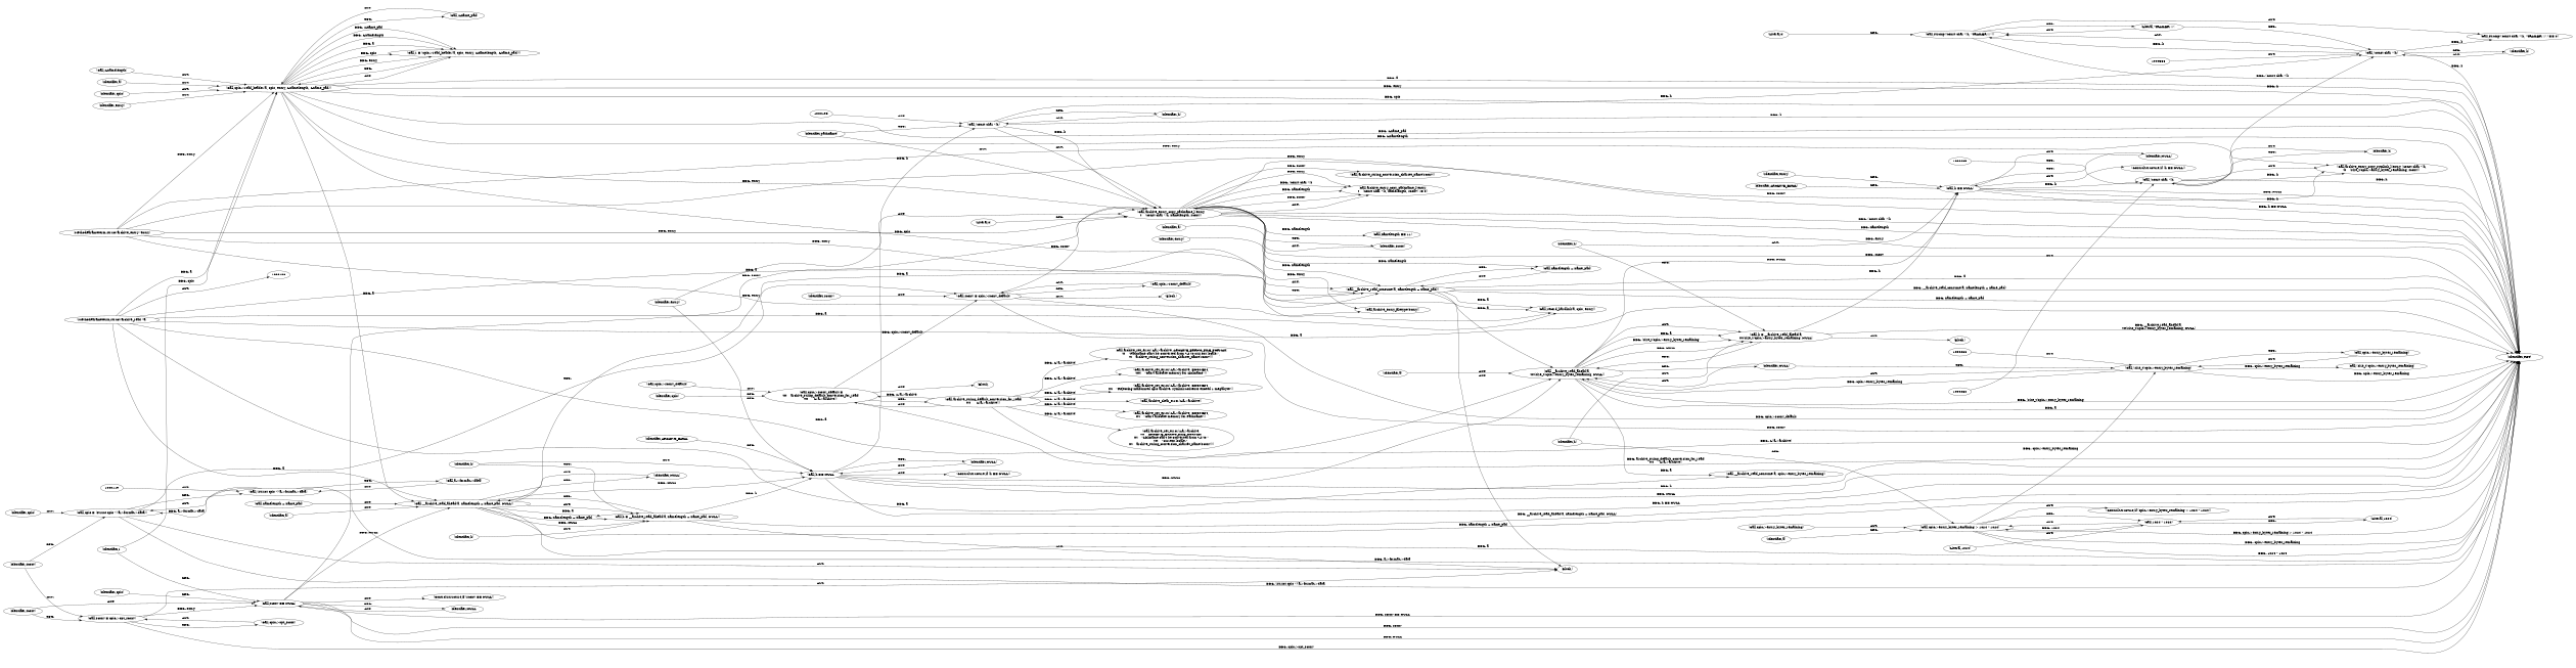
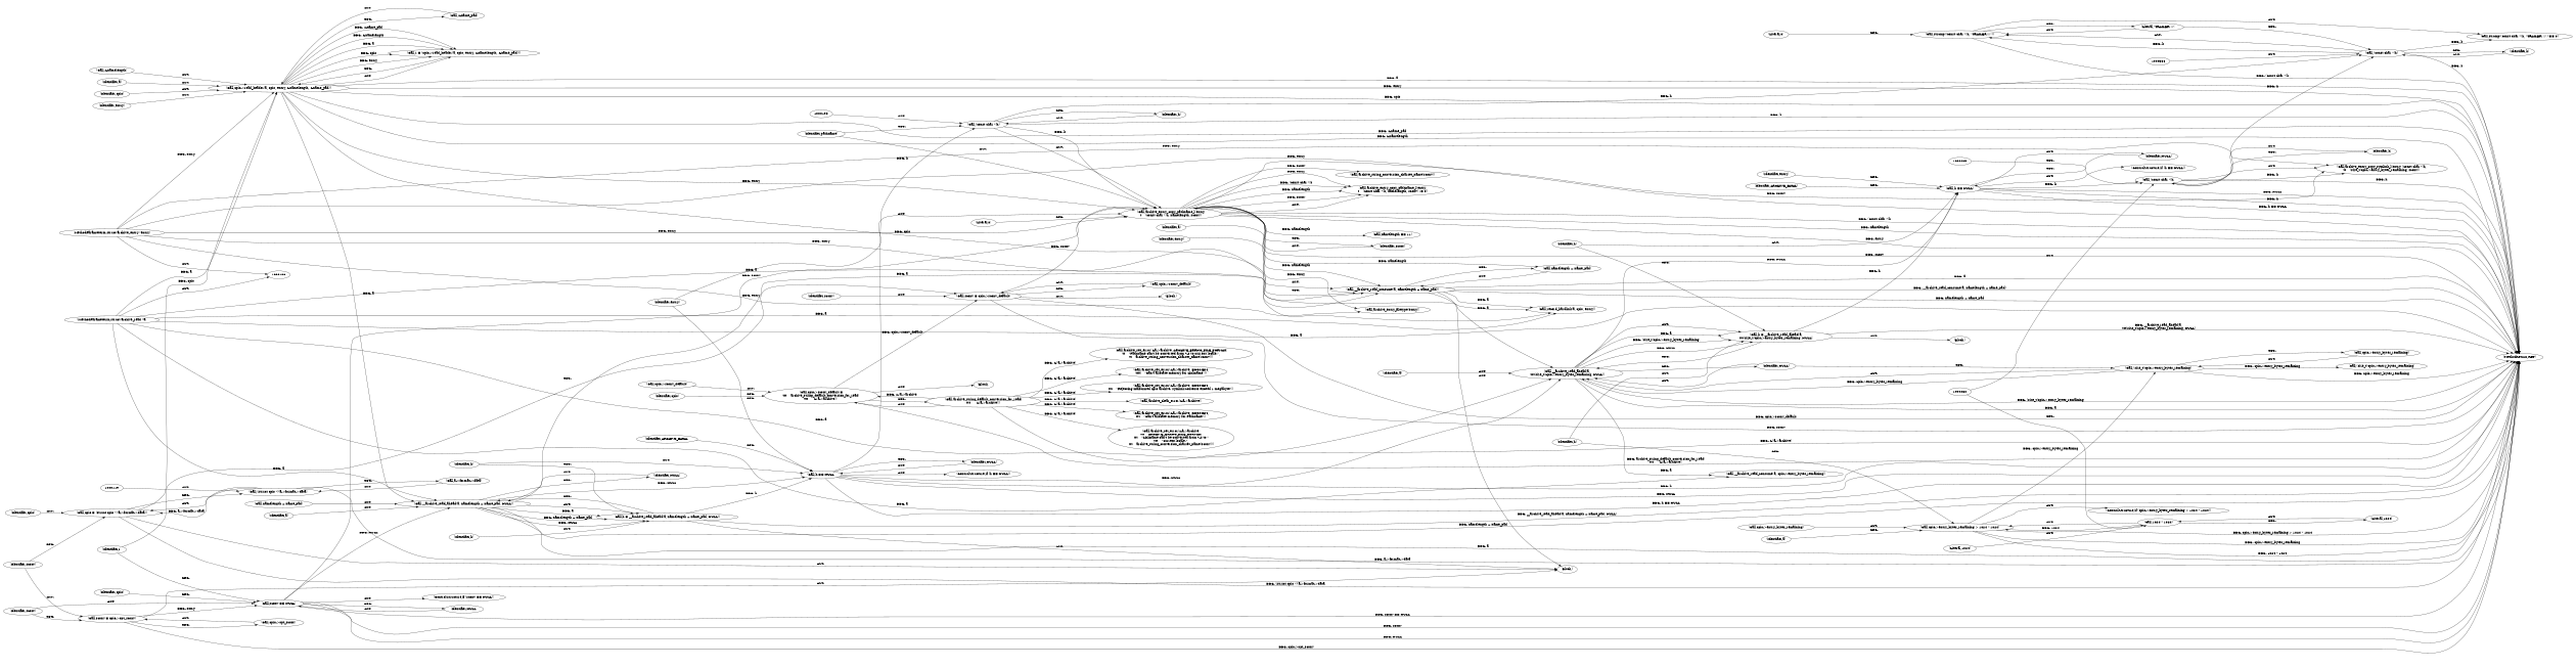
  digraph {
    rankdir=LR
    n1 [label="(Call,strcmp((const char *)h, \"TRAILER!!!\"))"]
    n2 [label="(Call,strcmp((const char *)h, \"TRAILER!!!\") == 0)"]
-   n3 [label="(Identifier,RET)"]
+   n3 [label="(MethodReturn,RET)"]
    n4 [label="(Literal,\"TRAILER!!!\")"]
    n5 [label="(Call,(const char *)h)"]
    n6 [label="(Identifier,h)"]
    n7 [label="(Call,(const char *)h)"]
    n8 [label="(Call,archive_entry_copy_pathname_l(entry,\n\t    (const char *)h, namelength, sconv))"]
    n9 [label="(Identifier,h)"]
    n10 [label="(Call,__archive_read_consume(a, namelength + name_pad))"]
    n11 [label="(Call,archive_entry_filetype(entry))"]
    n12 [label="(Call,archive_entry_copy_symlink_l(entry, (const char *)h,\n\t\t    (size_t)cpio->entry_bytes_remaining, sconv))"]
    n13 [label="(Call,namelength + name_pad)"]
    n14 [label="(Call,namelength == 11)"]
    n15 [label="(Identifier,sconv)"]
    n16 [label="(Call,archive_string_conversion_charset_name(sconv))"]
    n17 [label="(Call,archive_entry_copy_pathname_l(entry,\n\t    (const char *)h, namelength, sconv) != 0)"]
    n18 [label="(Call,h == NULL)"]
    n19 [label="(Call,__archive_read_ahead(a,\n \t\t\t(size_t)cpio->entry_bytes_remaining, NULL))"]
    n20 [label="(Identifier,NULL)"]
    n21 [label="(ControlStructure,if (h == NULL))"]
    n22 [label="(Call,__archive_read_consume(a, cpio->entry_bytes_remaining))"]
    n23 [label="(Call,h == NULL)"]
    n24 [label="(Call,h = __archive_read_ahead(a,\n \t\t\t(size_t)cpio->entry_bytes_remaining, NULL))"]
    n25 [label="(Identifier,NULL)"]
    n26 [label="(Call,h = __archive_read_ahead(a, namelength + name_pad, NULL))"]
    n27 [label="(Call,__archive_read_ahead(a, namelength + name_pad, NULL))"]
    n28 [label="(Block,)"]
    n29 [label="(Identifier,NULL)"]
    n30 [label="(Call,record_hardlink(a, cpio, entry))"]
    n31 [label="(Call,cpio->read_header(a, cpio, entry, &namelength, &name_pad))"]
    n32 [label="(Call,&name_pad)"]
    n33 [label="(Call,r = (cpio->read_header(a, cpio, entry, &namelength, &name_pad)))"]
    n34 [label="(MethodParameterIn,struct archive_read *a)"]
    1000106
    n36 [label="(Call,cpio = (struct cpio *)(a->format->data))"]
    n37 [label="(Call,(struct cpio *)(a->format->data))"]
    n38 [label="(Call,a->format->data)"]
    n39 [label="(MethodParameterIn,struct archive_entry *entry)"]
    n40 [label="(Call,sconv == NULL)"]
    n41 [label="(Identifier,NULL)"]
    n42 [label="(ControlStructure,if (sconv == NULL))"]
    n43 [label="(Call,sconv = cpio->opt_sconv)"]
    n44 [label="(Call,cpio->opt_sconv)"]
    n45 [label="(Call,(const char *)h)"]
    n46 [label="(Identifier,h)"]
    n47 [label="(Identifier,NULL)"]
    n48 [label="(ControlStructure,if (h == NULL))"]
    n49 [label="(Block,)"]
    n50 [label="(Call,(size_t)cpio->entry_bytes_remaining)"]
    n51 [label="(Call,sconv = cpio->sconv_default)"]
    n52 [label="(Block,)"]
    n53 [label="(Call,cpio->sconv_default)"]
    n54 [label="(Call,cpio->sconv_default =\n\t\t\t    archive_string_default_conversion_for_read(\n\t\t\t      &(a->archive)))"]
    n55 [label="(Call,archive_string_default_conversion_for_read(\n\t\t\t      &(a->archive)))"]
    n56 [label="(Block,)"]
    n57 [label="(Call,archive_set_error(&a->archive, ENOMEM,\n\t\t\t\t    \"Can't allocate memory for Linkname\"))"]
    n58 [label="(Call,archive_set_error(&a->archive, ENOMEM,\n\t\t\t    \"Rejecting malformed cpio archive: symlink contents exceed 1 megabyte\"))"]
    n59 [label="(Call,archive_clear_error(&a->archive))"]
    n60 [label="(Call,archive_set_error(&a->archive, ENOMEM,\n\t\t\t    \"Can't allocate memory for Pathname\"))"]
    n61 [label="(Call,archive_set_error(&a->archive,\n\t\t\t    ARCHIVE_ERRNO_FILE_FORMAT,\n\t\t\t    \"Linkname can't be converted from %s to \"\n\t\t\t    \"current locale.\",\n\t\t\t    archive_string_conversion_charset_name(sconv)))"]
    n62 [label="(Call,archive_set_error(&a->archive, ARCHIVE_ERRNO_FILE_FORMAT,\n\t\t    \"Pathname can't be converted from %s to current locale.\",\n\t\t    archive_string_conversion_charset_name(sconv)))"]
    n63 [label="(Call,cpio->entry_bytes_remaining)"]
    n64 [label="(Call,(size_t)cpio->entry_bytes_remaining)"]
    n65 [label="(Call,cpio->entry_bytes_remaining > 1024 * 1024)"]
    n66 [label="(Call,1024 * 1024)"]
    n67 [label="(ControlStructure,if (cpio->entry_bytes_remaining > 1024 * 1024))"]
    n68 [label="(Literal,1024)"]
    n69 [label="(Literal,1024)"]
    n70 [label="(Call,namelength + name_pad)"]
    n71 [label="(Call,cpio->sconv_default)"]
    n72 [label="(Identifier,h)"]
    n73 [label="(Identifier,entry)"]
    n74 [label="(Identifier,ARCHIVE_FATAL)"]
    n75 [label="(Identifier,entry)"]
    n76 [label="(Identifier,ARCHIVE_FATAL)"]
    n77 [label="(Call,&namelength)"]
    n78 [label="(Identifier,sconv)"]
    n79 [label="(Identifier,a)"]
    n80 [label="(Identifier,a)"]
    n81 [label="(Identifier,entry)"]
    n82 [label="(Identifier,cpio)"]
    n83 [label="(Identifier,sconv)"]
    n84 [label="(Literal,0)"]
    n85 [label="(Identifier,sconv)"]
    n86 [label="(Identifier,a)"]
    n87 [label="(Identifier,h)"]
    n88 [label="(Identifier,cpio)"]
    n89 [label="(Identifier,cpio)"]
    n90 [label="(Identifier,cpio)"]
    n91 [label="(Identifier,entry)"]
    n92 [label="(Identifier,pathname)"]
    n93 [label="(Literal,0)"]
    n94 [label="(Identifier,h)"]
    n95 [label="(Identifier,h)"]
    n96 [label="(Identifier,r)"]
    n97 [label="(Identifier,a)"]
    n98 [label="(Call,cpio->entry_bytes_remaining)"]
    n99 [label="(Identifier,a)"]
    1000336
    1000195
    1000119
    1000282
    1000285
-   1000266
    n1 -> n2 [label="AST: "]
    n1 -> n3 [label="DDG: (const char *)h"]
    n1 -> n4 [label="CFG: "]
    n4 -> n1 [label="AST: "]
    n4 -> n5 [label="CFG: "]
    n5 -> n1 [label="AST: "]
    n5 -> n1 [label="DDG: h"]
    n5 -> n2 [label="DDG: h"]
    n5 -> n3 [label="DDG: h"]
    n5 -> n6 [label="CFG: "]
    n6 -> n5 [label="AST: "]
    n7 -> n3 [label="DDG: h"]
    n7 -> n5 [label="DDG: h"]
    n7 -> n8 [label="AST: "]
    n7 -> n8 [label="DDG: h"]
    n7 -> n9 [label="CFG: "]
    n8 -> n3 [label="DDG: (const char *)h"]
    n8 -> n3 [label="DDG: namelength"]
    n8 -> n3 [label="DDG: entry"]
    n8 -> n3 [label="DDG: sconv"]
    n8 -> n10 [label="DDG: namelength"]
    n8 -> n11 [label="DDG: entry"]
    n8 -> n12 [label="DDG: sconv"]
    n8 -> n13 [label="DDG: namelength"]
    n8 -> n14 [label="DDG: namelength"]
    n8 -> n15 [label="CFG: "]
    n8 -> n16 [label="DDG: sconv"]
    n8 -> n17 [label="AST: "]
    n8 -> n17 [label="DDG: entry"]
    n8 -> n17 [label="DDG: (const char *)h"]
    n8 -> n17 [label="DDG: namelength"]
    n8 -> n17 [label="DDG: sconv"]
    n9 -> n7 [label="AST: "]
    n10 -> n3 [label="DDG: a"]
    n10 -> n3 [label="DDG: __archive_read_consume(a, namelength + name_pad)"]
    n10 -> n3 [label="DDG: namelength + name_pad"]
    n10 -> n13 [label="CFG: "]
    n10 -> n19 [label="DDG: a"]
    n10 -> n28 [label="AST: "]
    n10 -> n30 [label="DDG: a"]
    n13 -> n10 [label="AST: "]
    n15 -> n8 [label="AST: "]
    n18 -> n3 [label="DDG: h"]
    n18 -> n3 [label="DDG: NULL"]
    n18 -> n3 [label="DDG: h == NULL"]
    n18 -> n7 [label="DDG: h"]
    n18 -> n19 [label="DDG: NULL"]
    n18 -> n20 [label="CFG: "]
    n18 -> n21 [label="AST: "]
    n19 -> n3 [label="DDG: (size_t)cpio->entry_bytes_remaining"]
    n19 -> n3 [label="DDG: a"]
    n19 -> n22 [label="DDG: a"]
    n19 -> n23 [label="DDG: NULL"]
    n19 -> n24 [label="AST: "]
    n19 -> n24 [label="DDG: a"]
    n19 -> n24 [label="DDG: (size_t)cpio->entry_bytes_remaining"]
    n19 -> n24 [label="DDG: NULL"]
    n19 -> n25 [label="CFG: "]
    n20 -> n18 [label="AST: "]
    n23 -> n3 [label="DDG: NULL"]
    n23 -> n3 [label="DDG: h"]
    n23 -> n3 [label="DDG: h == NULL"]
    n23 -> n45 [label="DDG: h"]
    n23 -> n47 [label="CFG: "]
    n23 -> n48 [label="AST: "]
    n24 -> n3 [label="DDG: __archive_read_ahead(a,\n \t\t\t(size_t)cpio->entry_bytes_remaining, NULL)"]
    n24 -> n19 [label="CFG: "]
    n24 -> n23 [label="DDG: h"]
    n24 -> n49 [label="AST: "]
    n25 -> n19 [label="AST: "]
    n25 -> n50 [label="CFG: "]
    n26 -> n3 [label="DDG: __archive_read_ahead(a, namelength + name_pad, NULL)"]
    n26 -> n18 [label="DDG: h"]
    n26 -> n27 [label="CFG: "]
    n26 -> n28 [label="AST: "]
    n27 -> n3 [label="DDG: a"]
    n27 -> n3 [label="DDG: namelength + name_pad"]
    n27 -> n10 [label="DDG: a"]
    n27 -> n18 [label="DDG: NULL"]
    n27 -> n26 [label="AST: "]
    n27 -> n26 [label="DDG: a"]
    n27 -> n26 [label="DDG: namelength + name_pad"]
    n27 -> n26 [label="DDG: NULL"]
    n27 -> n29 [label="CFG: "]
    n29 -> n27 [label="AST: "]
    n31 -> n3 [label="DDG: cpio"]
    n31 -> n3 [label="DDG: &name_pad"]
    n31 -> n3 [label="DDG: &namelength"]
    n31 -> n3 [label="DDG: a"]
    n31 -> n3 [label="DDG: entry"]
    n31 -> n8 [label="DDG: entry"]
    n31 -> n27 [label="DDG: a"]
    n31 -> n30 [label="DDG: cpio"]
    n31 -> n32 [label="CFG: "]
    n31 -> n33 [label="AST: "]
    n31 -> n33 [label="DDG: &name_pad"]
    n31 -> n33 [label="DDG: &namelength"]
    n31 -> n33 [label="DDG: a"]
    n31 -> n33 [label="DDG: cpio"]
    n31 -> n33 [label="DDG: entry"]
    n32 -> n31 [label="AST: "]
    n33 -> n31 [label="CFG: "]
    n34 -> n3 [label="DDG: a"]
    n34 -> n10 [label="DDG: a"]
    n34 -> n19 [label="DDG: a"]
    n34 -> n22 [label="DDG: a"]
    n34 -> n27 [label="DDG: a"]
    n34 -> n30 [label="DDG: a"]
    n34 -> n31 [label="DDG: a"]
    n34 -> 1000106 [label="AST: "]
    n36 -> n3 [label="DDG: (struct cpio *)(a->format->data)"]
    n36 -> n28 [label="AST: "]
    n36 -> n31 [label="DDG: cpio"]
    n36 -> n37 [label="CFG: "]
    n37 -> n3 [label="DDG: a->format->data"]
    n37 -> n36 [label="AST: "]
    n37 -> n36 [label="DDG: a->format->data"]
    n37 -> n38 [label="CFG: "]
    n38 -> n37 [label="AST: "]
    n39 -> n3 [label="DDG: entry"]
    n39 -> n8 [label="DDG: entry"]
    n39 -> n11 [label="DDG: entry"]
    n39 -> n12 [label="DDG: entry"]
    n39 -> n30 [label="DDG: entry"]
    n39 -> n31 [label="DDG: entry"]
+   n39 -> 1000106 [label="AST: "]
    n40 -> n3 [label="DDG: sconv"]
    n40 -> n3 [label="DDG: NULL"]
    n40 -> n3 [label="DDG: sconv == NULL"]
    n40 -> n8 [label="DDG: sconv"]
    n40 -> n27 [label="DDG: NULL"]
    n40 -> n41 [label="CFG: "]
    n40 -> n42 [label="AST: "]
    n41 -> n40 [label="AST: "]
    n43 -> n3 [label="DDG: cpio->opt_sconv"]
    n43 -> n28 [label="AST: "]
    n43 -> n40 [label="DDG: entry"]
    n43 -> n44 [label="CFG: "]
    n44 -> n43 [label="AST: "]
    n45 -> n3 [label="DDG: h"]
    n45 -> n5 [label="DDG: h"]
    n45 -> n12 [label="AST: "]
    n45 -> n12 [label="DDG: h"]
    n45 -> n46 [label="CFG: "]
    n46 -> n45 [label="AST: "]
    n47 -> n23 [label="AST: "]
    n50 -> n3 [label="DDG: cpio->entry_bytes_remaining"]
    n50 -> n19 [label="AST: "]
    n50 -> n19 [label="DDG: cpio->entry_bytes_remaining"]
    n50 -> n63 [label="CFG: "]
    n50 -> n64 [label="DDG: cpio->entry_bytes_remaining"]
    n51 -> n3 [label="DDG: cpio->sconv_default"]
    n51 -> n3 [label="DDG: sconv"]
    n51 -> n8 [label="DDG: sconv"]
    n51 -> n52 [label="AST: "]
    n51 -> n53 [label="CFG: "]
    n53 -> n51 [label="AST: "]
    n54 -> n3 [label="DDG: archive_string_default_conversion_for_read(\n\t\t\t      &(a->archive))"]
    n54 -> n51 [label="DDG: cpio->sconv_default"]
    n54 -> n55 [label="CFG: "]
    n54 -> n56 [label="AST: "]
    n55 -> n3 [label="DDG: &(a->archive)"]
    n55 -> n54 [label="AST: "]
    n55 -> n54 [label="DDG: &(a->archive)"]
    n55 -> n57 [label="DDG: &(a->archive)"]
    n55 -> n58 [label="DDG: &(a->archive)"]
    n55 -> n59 [label="DDG: &(a->archive)"]
    n55 -> n60 [label="DDG: &(a->archive)"]
    n55 -> n61 [label="DDG: &(a->archive)"]
    n55 -> n62 [label="DDG: &(a->archive)"]
    n63 -> n50 [label="AST: "]
    n65 -> n3 [label="DDG: cpio->entry_bytes_remaining"]
    n65 -> n3 [label="DDG: 1024 * 1024"]
    n65 -> n3 [label="DDG: cpio->entry_bytes_remaining > 1024 * 1024"]
    n65 -> n50 [label="DDG: cpio->entry_bytes_remaining"]
-   n65 -> n66 [label="CFG: "]
+   1000282 -> n66 [label="CFG: "]
    n65 -> n67 [label="AST: "]
    n66 -> n65 [label="AST: "]
    n66 -> n65 [label="DDG: 1024"]
    n66 -> n68 [label="CFG: "]
    n68 -> n66 [label="AST: "]
    n69 -> n66 [label="AST: "]
    n70 -> n27 [label="AST: "]
    n71 -> n54 [label="AST: "]
    n72 -> n26 [label="AST: "]
    n73 -> n23 [label="CFG: "]
    n74 -> n23 [label="CFG: "]
    n75 -> n8 [label="AST: "]
    n75 -> n18 [label="CFG: "]
    n76 -> n18 [label="CFG: "]
    n77 -> n31 [label="AST: "]
    n78 -> n51 [label="AST: "]
    n79 -> n31 [label="AST: "]
    n80 -> n10 [label="AST: "]
    n81 -> n10 [label="CFG: "]
    n82 -> n54 [label="CFG: "]
    n83 -> n36 [label="CFG: "]
    n83 -> n43 [label="AST: "]
    n84 -> n8 [label="CFG: "]
    n85 -> n40 [label="AST: "]
    n85 -> n43 [label="CFG: "]
    n86 -> n65 [label="CFG: "]
    n87 -> n24 [label="AST: "]
    n87 -> n65 [label="CFG: "]
    n88 -> n36 [label="AST: "]
    n89 -> n40 [label="CFG: "]
    n90 -> n31 [label="AST: "]
    n91 -> n31 [label="AST: "]
    n92 -> n7 [label="CFG: "]
    n92 -> n8 [label="AST: "]
    n93 -> n1 [label="CFG: "]
    n94 -> n23 [label="AST: "]
    n94 -> n24 [label="CFG: "]
    n95 -> n18 [label="AST: "]
    n95 -> n26 [label="CFG: "]
    n96 -> n40 [label="CFG: "]
    n96 -> n51 [label="CFG: "]
    n97 -> n19 [label="AST: "]
    n98 -> n65 [label="AST: "]
    n99 -> n27 [label="AST: "]
    1000336 -> n5 [label="AST: "]
    1000195 -> n7 [label="AST: "]
    1000119 -> n37 [label="AST: "]
    1000282 -> n45 [label="AST: "]
    1000285 -> n45 [label="CFG: "]
-   1000266 -> n50 [label="AST: "]
  }
